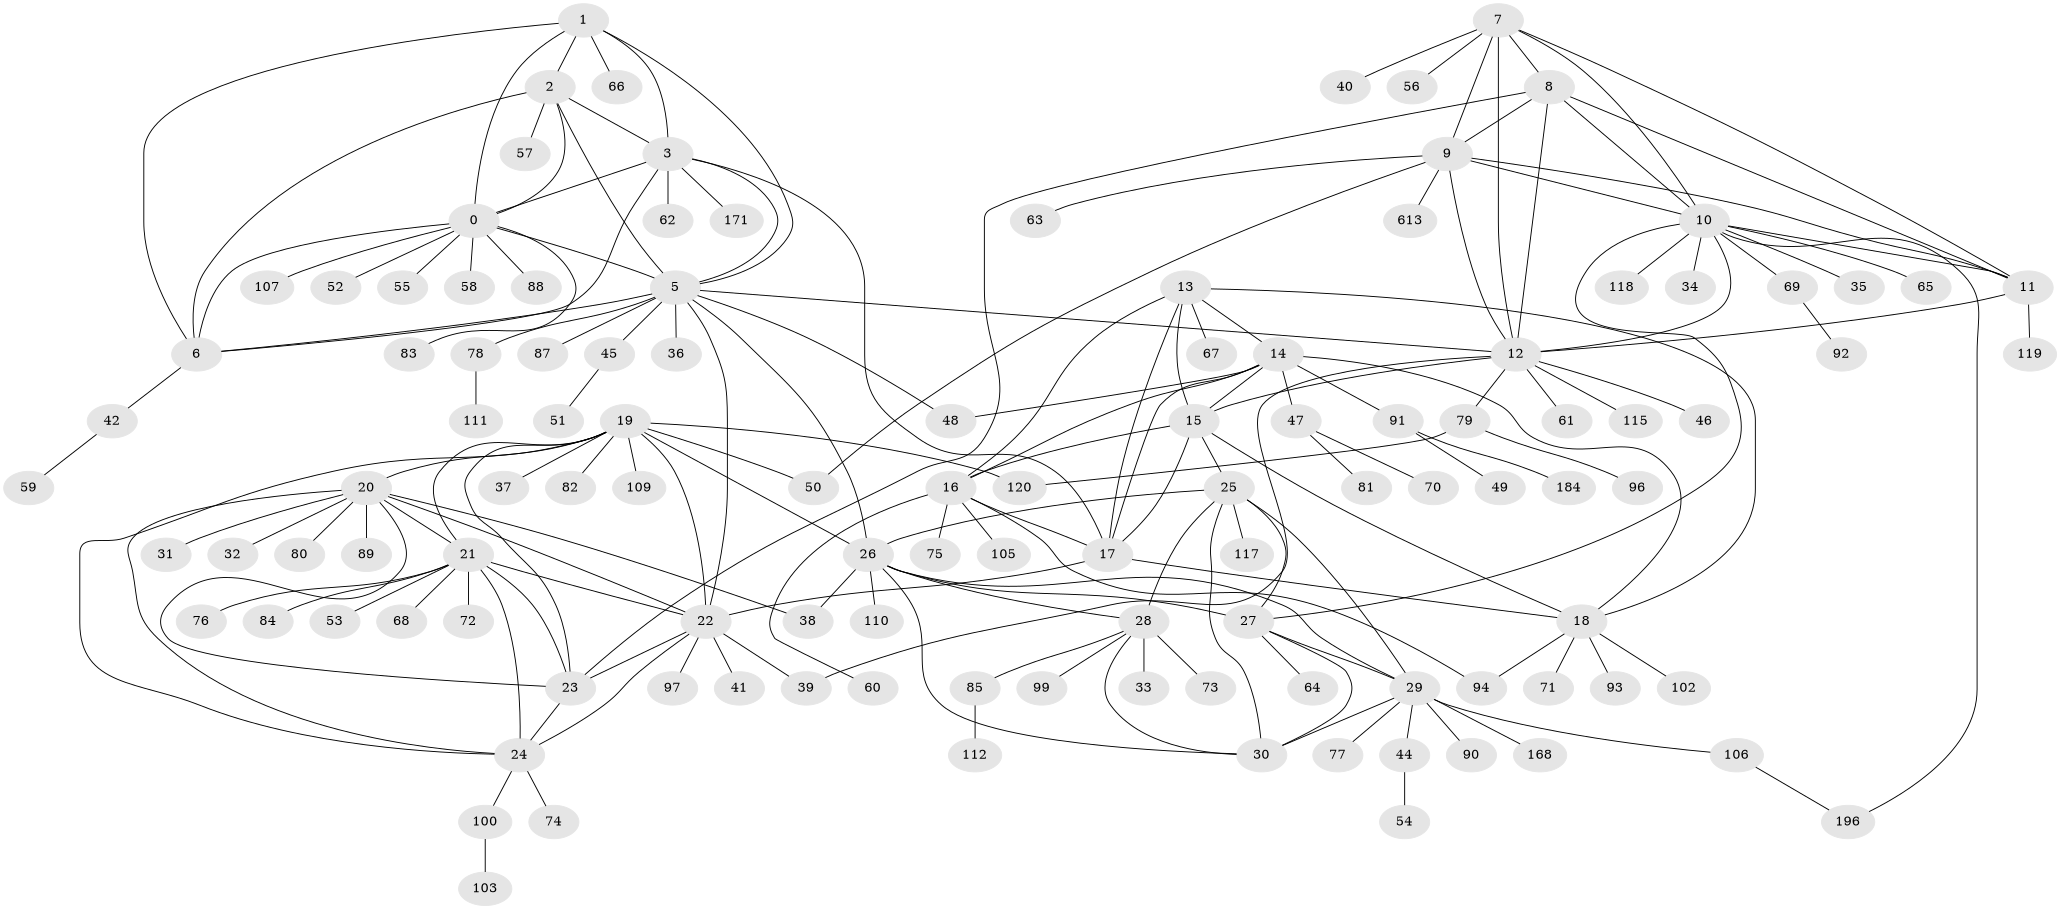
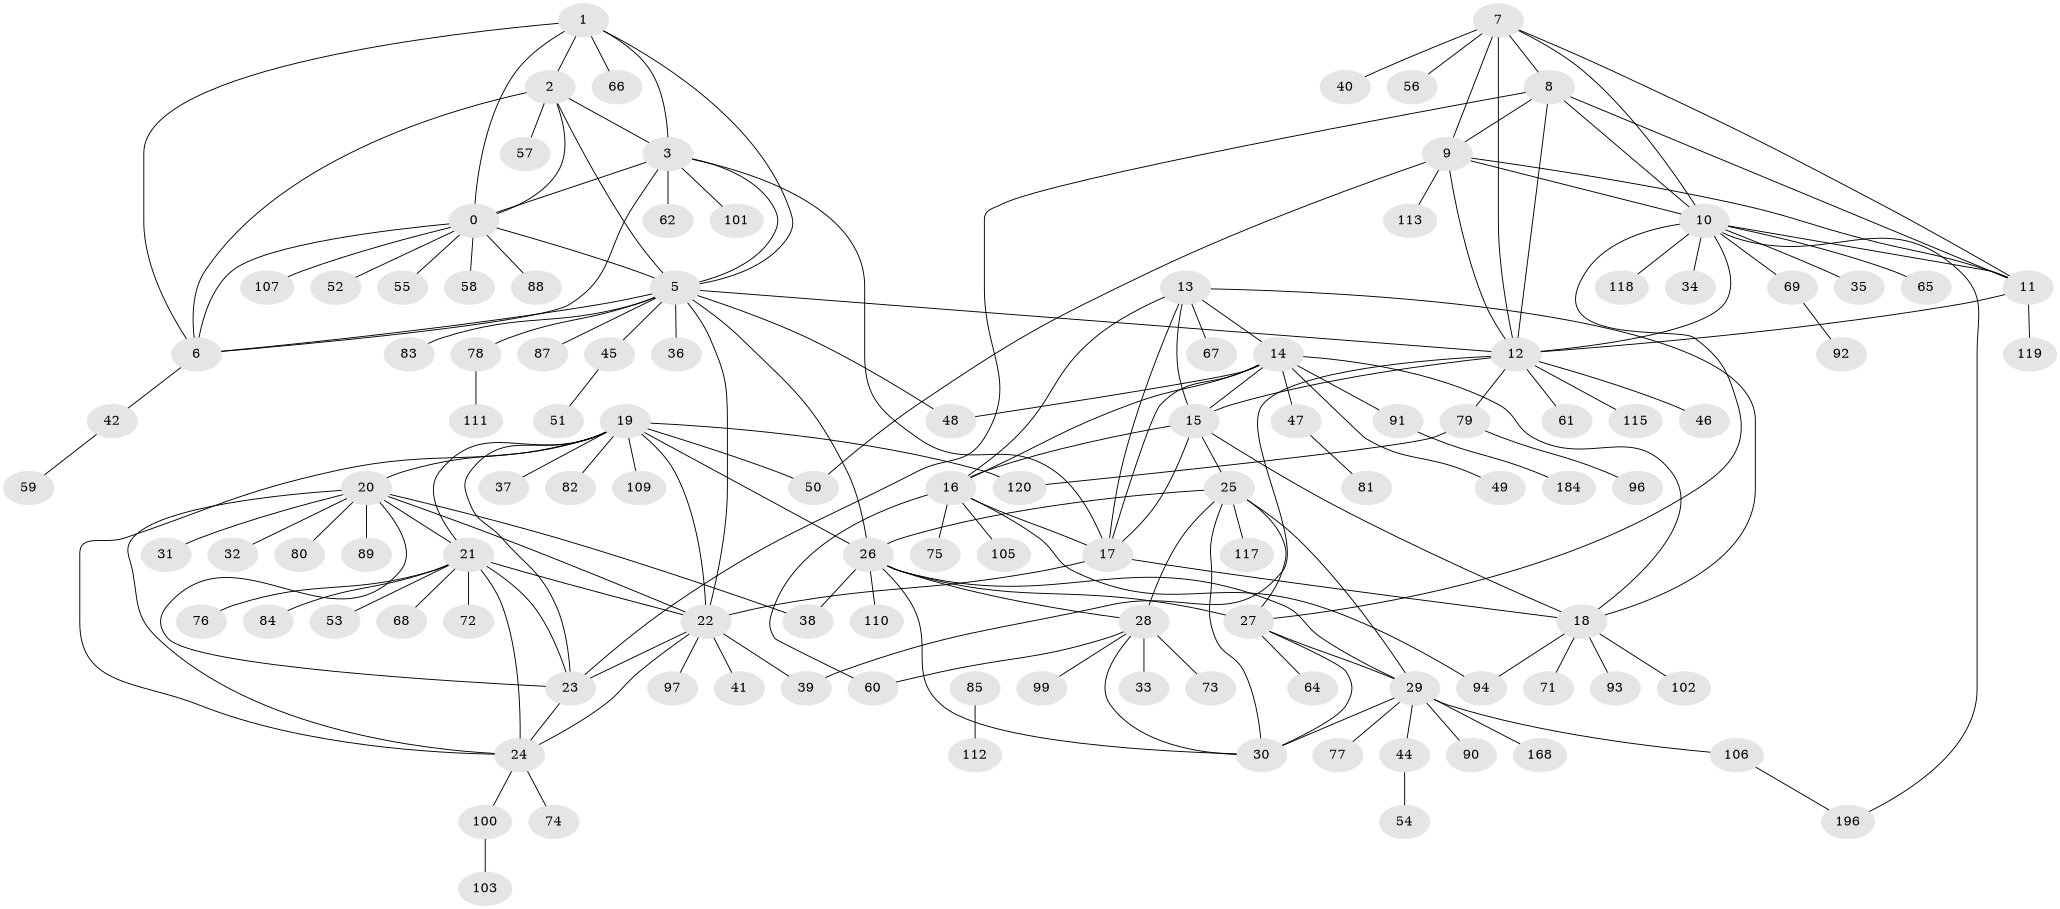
  graph {
    node [color=gray90 style=filled]
    1
    2
    3
    n4 [label=0]
    5
    6
    66
    57
    17
    62
-   101 [label=171]
+   101
    52
    55
    58
    88
    107
    12
    22
    26
    36
    45
    48
    78
    83
    87
    42
    18
    15
    39
    46
    61
    79
    115
    41
    23
    24
    97
    27
    38
    28
    29
    30
    110
    51
    111
    59
    7
    8
    9
    10
    11
    40
    56
    50
-   63
-   113 [label=613]
+   113
    34
    35
    65
    69
    n61 [label=196]
    118
    119
    64
    92
    16
    25
    120
    96
    13
    14
    67
    47
    49
    91
    60
    75
    105
    94
    71
    93
    102
-   70
    81
    n85 [label=184]
    117
    19
    20
    21
    37
    82
    109
    31
    32
    80
    89
    53
    68
    72
    76
    84
    74
    100
    103
    33
    73
    85
    99
    44
    77
    90
    106
    n113 [label=168]
    112
    54
    1 -- 2
    1 -- 3
    1 -- n4
    1 -- 5
    1 -- 6
    1 -- 66
    2 -- 3
    2 -- n4
    2 -- 5
    2 -- 6
    2 -- 57
    3 -- n4
    3 -- 5
    3 -- 6
    3 -- 17
    3 -- 62
    3 -- 101
    n4 -- 5
    n4 -- 6
    n4 -- 52
    n4 -- 55
    n4 -- 58
    n4 -- 88
    n4 -- 107
    5 -- 6
    5 -- 12
    5 -- 22
    5 -- 26
    5 -- 36
    5 -- 45
    5 -- 48
    5 -- 78
-   n4 -- 83
+   5 -- 83
    5 -- 87
    6 -- 42
    17 -- 22
    17 -- 18
    12 -- 15
    12 -- 39
    12 -- 46
    12 -- 61
    12 -- 79
    12 -- 115
    22 -- 39
    22 -- 41
    22 -- 23
    22 -- 24
    22 -- 97
    26 -- 27
    26 -- 38
    26 -- 28
    26 -- 29
    26 -- 30
    26 -- 110
    45 -- 51
    78 -- 111
    42 -- 59
    18 -- 94
    18 -- 71
    18 -- 93
    18 -- 102
    15 -- 17
    15 -- 18
    15 -- 16
    15 -- 25
    79 -- 120
    79 -- 96
    23 -- 24
    24 -- 74
    24 -- 100
    27 -- 29
    27 -- 30
    27 -- 64
    28 -- 30
    28 -- 33
    28 -- 73
-   28 -- 85
+   28 -- 60
    28 -- 99
    29 -- 30
    29 -- 44
    29 -- 77
    29 -- 90
    29 -- 106
    29 -- n113
    7 -- 12
    7 -- 8
    7 -- 9
    7 -- 10
    7 -- 11
    7 -- 40
    7 -- 56
    8 -- 12
    8 -- 23
    8 -- 9
    8 -- 10
    8 -- 11
    9 -- 12
    9 -- 10
    9 -- 11
    9 -- 50
-   9 -- 63
    9 -- 113
    10 -- 12
    10 -- 27
    10 -- 11
    10 -- 34
    10 -- 35
    10 -- 65
    10 -- 69
    10 -- n61
    10 -- 118
    11 -- 12
    11 -- 119
    69 -- 92
    16 -- 17
    16 -- 60
    16 -- 75
    16 -- 105
    16 -- 94
    25 -- 26
    25 -- 27
    25 -- 28
    25 -- 29
    25 -- 30
    25 -- 117
    13 -- 17
    13 -- 18
    13 -- 15
    13 -- 16
    13 -- 14
    13 -- 67
    14 -- 17
    14 -- 48
    14 -- 18
    14 -- 15
    14 -- 16
    14 -- 47
-   91 -- 49
+   14 -- 49
    14 -- 91
-   47 -- 70
    47 -- 81
    91 -- n85
    19 -- 22
    19 -- 26
    19 -- 23
    19 -- 24
    19 -- 50
    19 -- 120
    19 -- 20
    19 -- 21
    19 -- 37
    19 -- 82
    19 -- 109
    20 -- 22
    20 -- 23
    20 -- 24
    20 -- 38
    20 -- 21
    20 -- 31
    20 -- 32
    20 -- 80
    20 -- 89
    21 -- 22
    21 -- 23
    21 -- 24
    21 -- 53
    21 -- 68
    21 -- 72
    21 -- 76
    21 -- 84
    100 -- 103
    85 -- 112
    44 -- 54
    106 -- n61
  }
